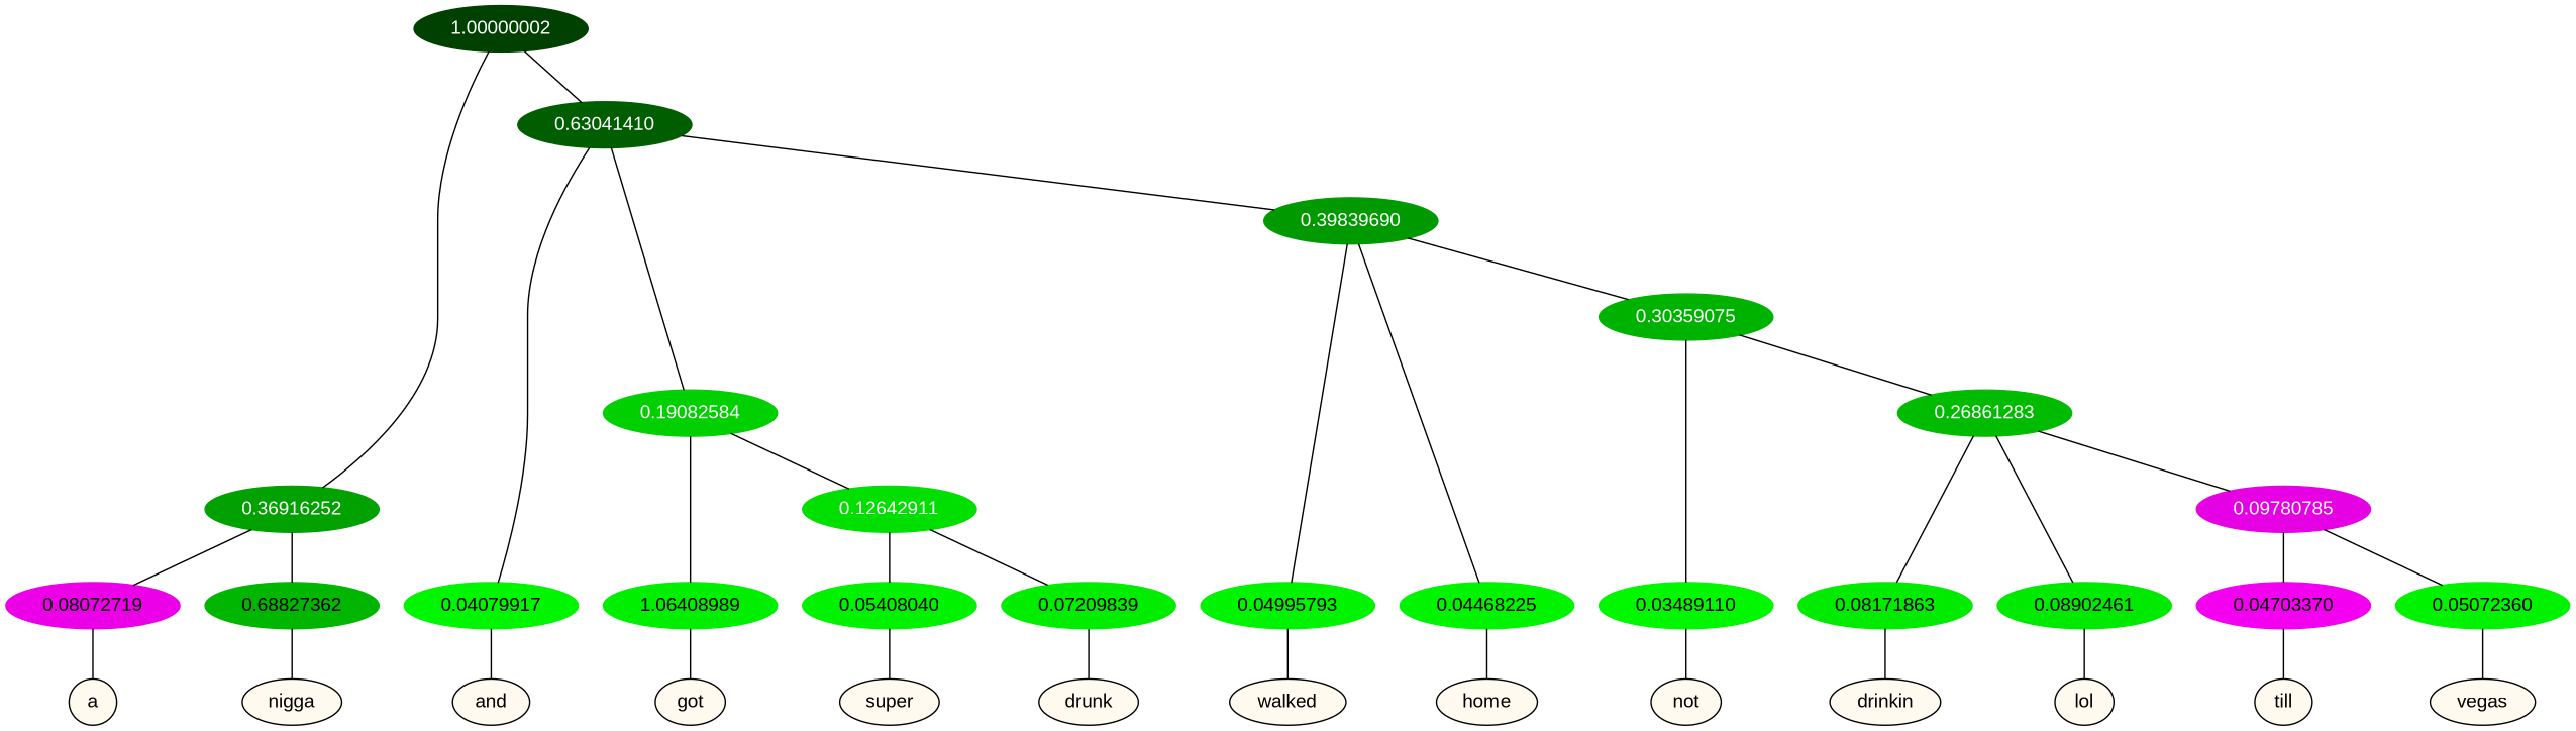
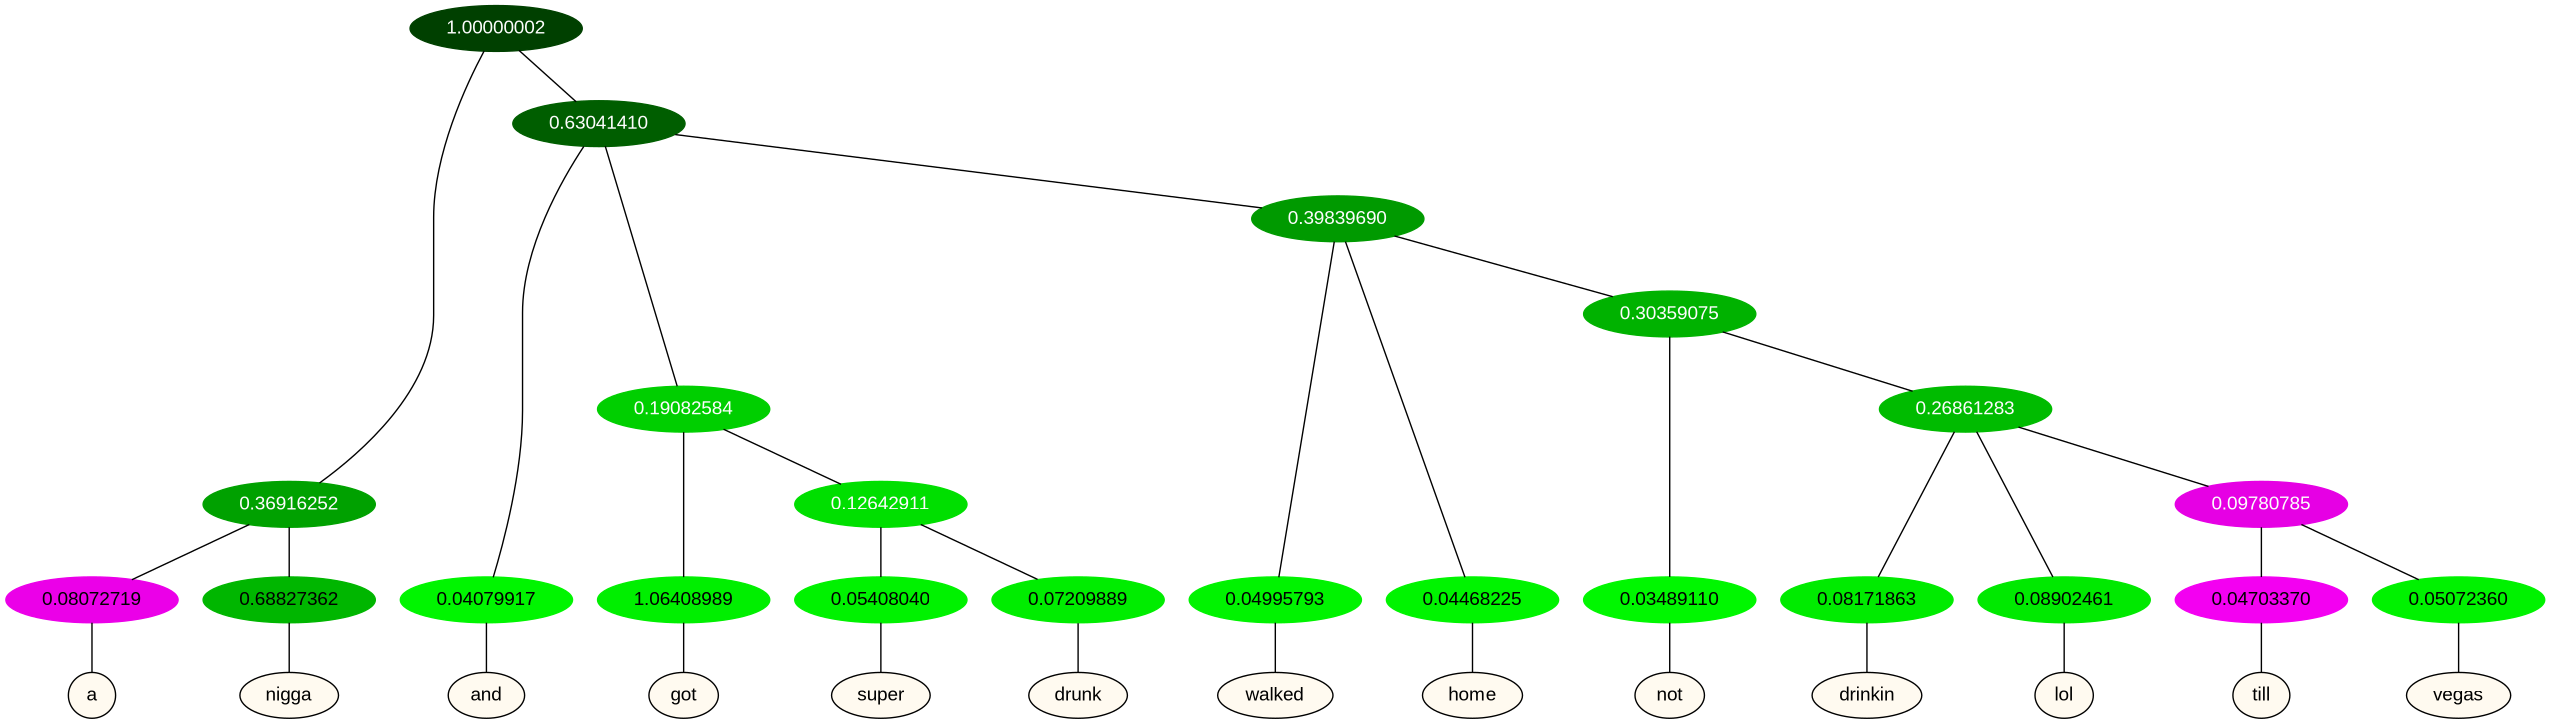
  graph {
    fontname="Liberation Sans"
    node [color=black fontname="Liberation Sans" format=png nodesep=0.001 ordering=out overlap_scaling=0.01 ranksep=0.001 style=filled]
    edge [fontname="Liberation Sans"]
    n1 [fillcolor=floralwhite height=0.15 label=a style="filled,solid" width=0.15]
    n2 [fillcolor=floralwhite height=0.15 label=nigga style="filled,solid" width=0.15]
    n3 [fillcolor=floralwhite height=0.15 label=got style="filled,solid" width=0.15]
    n4 [fillcolor=floralwhite height=0.15 label=super style="filled,solid" width=0.15]
    n5 [fillcolor=floralwhite height=0.15 label=drunk style="filled,solid" width=0.15]
    n6 [fillcolor=floralwhite height=0.15 label=and style="filled,solid" width=0.15]
    n7 [fillcolor=floralwhite height=0.15 label=walked style="filled,solid" width=0.15]
    n8 [fillcolor=floralwhite height=0.15 label=home style="filled,solid" width=0.15]
    n9 [fillcolor=floralwhite height=0.15 label=not style="filled,solid" width=0.15]
    n10 [fillcolor=floralwhite height=0.15 label=drinkin style="filled,solid" width=0.15]
    n11 [fillcolor=floralwhite height=0.15 label=till style="filled,solid" width=0.15]
    n12 [fillcolor=floralwhite height=0.15 label=vegas style="filled,solid" width=0.15]
    n13 [fillcolor=floralwhite height=0.15 label=lol style="filled,solid" width=0.15]
    n14 [color="0.835 1.000 0.919" fontcolor=black height=0.15 label=0.08072719 width=0.15]
    n15 [color="0.334 1.000 0.712" fontcolor=black height=0.15 label=0.68827362 width=0.15]
    n16 [color="0.334 1.000 0.936" fontcolor=black height=0.15 label=1.06408989 width=0.15]
    n17 [color="0.334 1.000 0.946" fontcolor=black height=0.15 label=0.05408040 width=0.15]
-   n18 [color="0.334 1.000 0.928" fontcolor=black height=0.15 label=0.07209839 width=0.15]
+   n18 [color="0.334 1.000 0.928" fontcolor=black height=0.15 label=0.07209889 width=0.15]
    n19 [color="0.334 1.000 0.959" fontcolor=black height=0.15 label=0.04079917 width=0.15]
    n20 [color="0.334 1.000 0.950" fontcolor=black height=0.15 label=0.04995793 width=0.15]
    n21 [color="0.334 1.000 0.955" fontcolor=black height=0.15 label=0.04468225 width=0.15]
    n22 [color="0.334 1.000 0.965" fontcolor=black height=0.15 label=0.03489110 width=0.15]
    n23 [color="0.334 1.000 0.918" fontcolor=black height=0.15 label=0.08171863 width=0.15]
    n24 [color="0.835 1.000 0.953" fontcolor=black height=0.15 label=0.04703370 width=0.15]
    n25 [color="0.334 1.000 0.949" fontcolor=black height=0.15 label=0.05072360 width=0.15]
    n26 [color="0.334 1.000 0.911" fontcolor=black height=0.15 label=0.08902461 width=0.15]
    n27 [color="0.334 1.000 0.250" fontcolor=grey99 height=0.15 label=1.00000002 width=0.15]
    n28 [color="0.334 1.000 0.631" fontcolor=grey99 height=0.15 label=0.36916252 width=0.15]
    n29 [color="0.334 1.000 0.370" fontcolor=grey99 height=0.15 label=0.63041410 width=0.15]
    n30 [color="0.334 1.000 0.809" fontcolor=grey99 height=0.15 label=0.19082584 width=0.15]
    n31 [color="0.334 1.000 0.602" fontcolor=grey99 height=0.15 label=0.39839690 width=0.15]
    n32 [color="0.334 1.000 0.874" fontcolor=grey99 height=0.15 label=0.12642911 width=0.15]
    n33 [color="0.334 1.000 0.696" fontcolor=grey99 height=0.15 label=0.30359075 width=0.15]
    n34 [color="0.334 1.000 0.731" fontcolor=grey99 height=0.15 label=0.26861283 width=0.15]
    n35 [color="0.835 1.000 0.902" fontcolor=grey99 height=0.15 label=0.09780785 width=0.15]
    subgraph sub_1 {
      rank=same
      n1
      n2
      n3
      n4
      n5
      n6
      n7
      n8
      n9
      n10
      n11
      n12
      n13
    }
    subgraph sub_2 {
      rank=same
      n14
      n15
      n16
      n17
      n18
      n19
      n20
      n21
      n22
      n23
      n24
      n25
      n26
    }
    n14 -- n1
    n15 -- n2
    n16 -- n3
    n17 -- n4
    n18 -- n5
    n19 -- n6
    n20 -- n7
    n21 -- n8
    n22 -- n9
    n23 -- n10
    n24 -- n11
    n25 -- n12
    n26 -- n13
    n27 -- n28
    n27 -- n29
    n28 -- n14
    n28 -- n15
    n29 -- n19
    n29 -- n30
    n29 -- n31
    n30 -- n16
    n30 -- n32
    n31 -- n20
    n31 -- n21
    n31 -- n33
    n32 -- n17
    n32 -- n18
    n33 -- n22
    n33 -- n34
    n34 -- n23
    n34 -- n26
    n34 -- n35
    n35 -- n24
    n35 -- n25
  }
